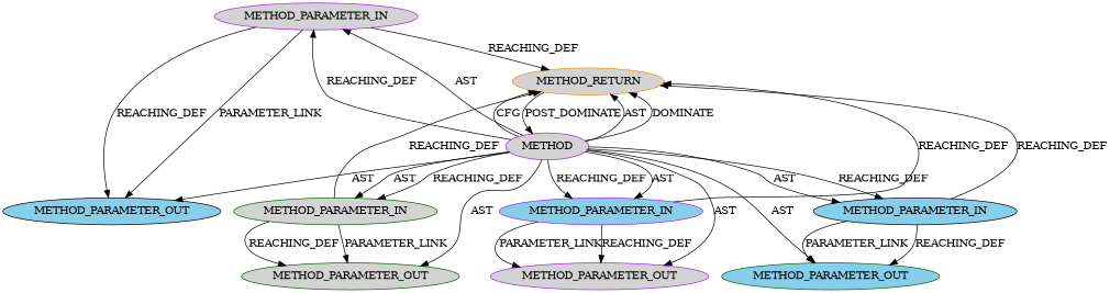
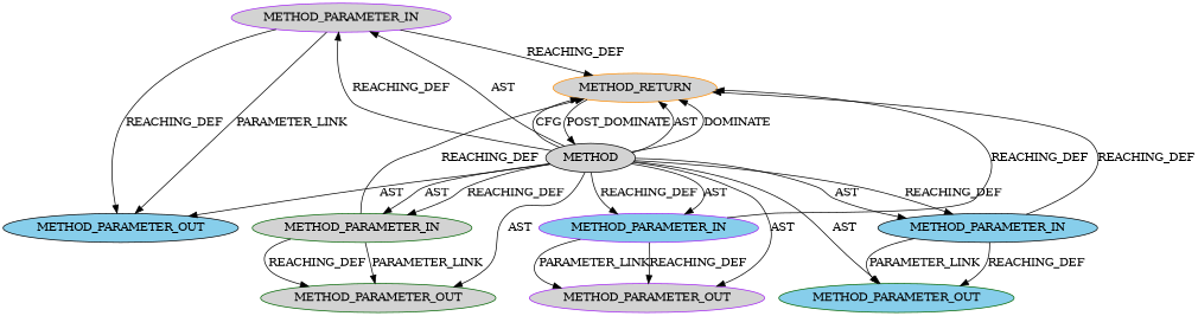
  digraph {
    node [CODE=p2 EVALUATION_STRATEGY=BY_VALUE IS_VARIADIC=false NAME=p2 ORDER=2 TYPE_FULL_NAME=ANY color=purple fillcolor=lightgrey style=filled]
    n1 [INDEX=2 label=METHOD_PARAMETER_IN]
    n2 [INDEX=2 color=black fillcolor=skyblue label=METHOD_PARAMETER_OUT]
    n3 [CODE=RET color=darkorange label=METHOD_RETURN IS_VARIADIC="" NAME=""]
-   n4 [AST_PARENT_FULL_NAME="<global>" AST_PARENT_TYPE=NAMESPACE_BLOCK CODE="<empty>" FILENAME="<empty>" FULL_NAME=tls_dev_del IS_EXTERNAL=true NAME=tls_dev_del ORDER=0 label=METHOD EVALUATION_STRATEGY="" IS_VARIADIC="" TYPE_FULL_NAME=""]
+   n4 [AST_PARENT_FULL_NAME="<global>" AST_PARENT_TYPE=NAMESPACE_BLOCK CODE="<empty>" FILENAME="<empty>" FULL_NAME=tls_dev_del IS_EXTERNAL=true NAME=tls_dev_del ORDER=0 color=black label=METHOD EVALUATION_STRATEGY="" IS_VARIADIC="" TYPE_FULL_NAME=""]
    n5 [CODE=p1 INDEX=1 NAME=p1 ORDER=1 color=darkgreen fillcolor=skyblue label=METHOD_PARAMETER_OUT]
    n6 [CODE=p1 INDEX=1 NAME=p1 ORDER=1 color=black fillcolor=skyblue label=METHOD_PARAMETER_IN]
    n7 [CODE=p4 INDEX=4 NAME=p4 ORDER=4 label=METHOD_PARAMETER_OUT]
    n8 [CODE=p3 INDEX=3 NAME=p3 ORDER=3 color=darkgreen label=METHOD_PARAMETER_OUT]
    n9 [CODE=p4 INDEX=4 NAME=p4 ORDER=4 fillcolor=skyblue label=METHOD_PARAMETER_IN]
    n10 [CODE=p3 INDEX=3 NAME=p3 ORDER=3 color=darkgreen label=METHOD_PARAMETER_IN]
    n1 -> n2 [label=PARAMETER_LINK]
    n1 -> n2 [VARIABLE=p2 label=REACHING_DEF]
    n1 -> n3 [VARIABLE=p2 label=REACHING_DEF]
    n3 -> n4 [label=POST_DOMINATE]
    n4 -> n1 [label=REACHING_DEF]
    n4 -> n1 [label=AST]
    n4 -> n2 [label=AST]
    n4 -> n3 [label=AST]
    n4 -> n3 [label=DOMINATE]
    n4 -> n3 [label=CFG]
    n4 -> n5 [label=AST]
    n4 -> n6 [label=AST]
    n4 -> n6 [label=REACHING_DEF]
    n4 -> n7 [label=AST]
    n4 -> n8 [label=AST]
    n4 -> n9 [label=AST]
    n4 -> n9 [label=REACHING_DEF]
    n4 -> n10 [label=AST]
    n4 -> n10 [label=REACHING_DEF]
    n6 -> n3 [VARIABLE=p1 label=REACHING_DEF]
    n6 -> n5 [VARIABLE=p1 label=REACHING_DEF]
    n6 -> n5 [label=PARAMETER_LINK]
    n9 -> n3 [VARIABLE=p4 label=REACHING_DEF]
    n9 -> n7 [label=PARAMETER_LINK]
    n9 -> n7 [VARIABLE=p4 label=REACHING_DEF]
    n10 -> n3 [VARIABLE=p3 label=REACHING_DEF]
    n10 -> n8 [label=PARAMETER_LINK]
    n10 -> n8 [VARIABLE=p3 label=REACHING_DEF]
  }
